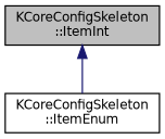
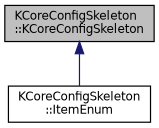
  digraph {
    node [color=black fontname=Helvetica fontsize=10 shape=record style=filled]
-   n1 [fillcolor=grey75 fontcolor=black height=0.2 label="KCoreConfigSkeleton\l::ItemInt" width=0.4]
+   n1 [fillcolor=grey75 fontcolor=black height=0.2 label="KCoreConfigSkeleton\l::KCoreConfigSkeleton" width=0.4]
    n2 [fillcolor=white height=0.2 label="KCoreConfigSkeleton\l::ItemEnum" width=0.4]
    n1 -> n2 [color=midnightblue dir=back fontname=Helvetica fontsize=10 labelfontname=Helvetica labelfontsize=10 style=solid]
  }
